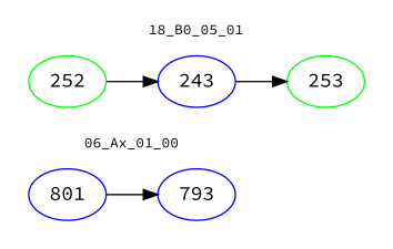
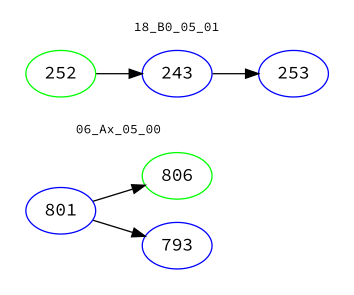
  digraph {
    fontname="Source Code Pro"
    rankdir=LR
    node [color=blue fontname="Source Code Pro"]
    edge [color=black fontname="Source Code Pro"]
    n1 [label=801]
    n2 [label=793]
+   n3 [color=green label=806]
    n4 [color=green label=252]
    n5 [label=243]
-   n6 [color=green label=253]
+   n6 [label=253]
    subgraph cluster_1 {
      color=white
      fontsize=10
-     label="06_Ax_01_00"
+     label="06_Ax_05_00"
      n1
      n2
+     n3
    }
    subgraph cluster_2 {
      color=white
      fontsize=10
      label="18_B0_05_01"
      n4
      n5
      n6
    }
    n1 -> n2
+   n1 -> n3
    n4 -> n5
    n5 -> n6
  }
